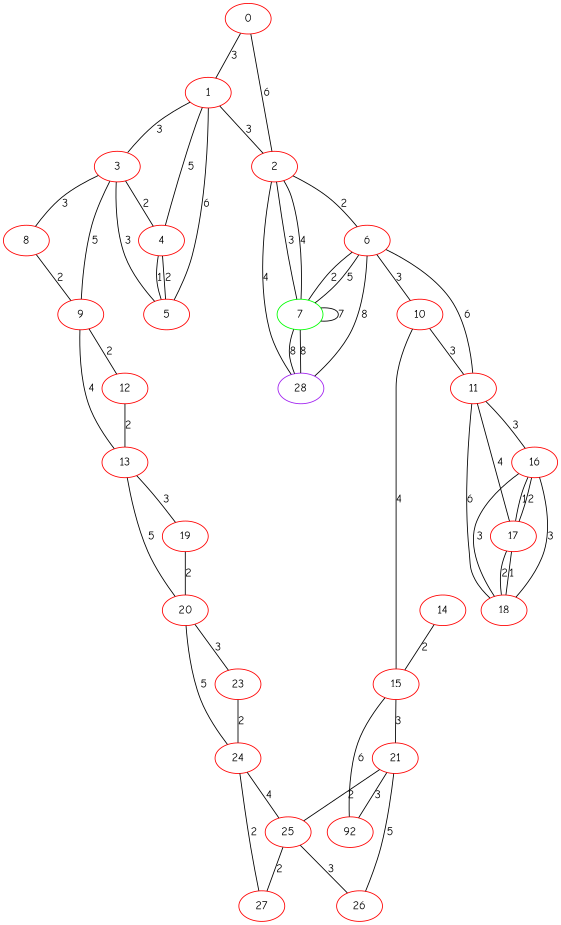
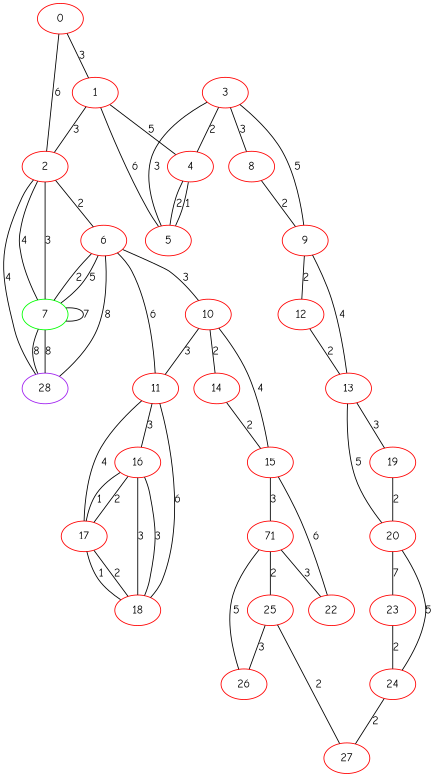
  graph {
    fontname="Comic Neue"
    node [color=red fontname="Comic Neue" weight=1]
    edge [fontname="Comic Neue"]
    0
    1
    2
    3
    4
    5
    6
    7 [color=green weight=2]
    28 [color=purple weight=4]
    8
    9
    10
    11
    12
    13
    14
    15
    16
    17
    18
    19
    20
-   21
-   22 [label=92]
+   21 [label=71]
+   22
    23
    24
    25
    26
    27
    0 -- 1 [label=3]
    0 -- 2 [label=6]
    1 -- 2 [label=3]
-   1 -- 3 [label=3]
    1 -- 4 [label=5]
    1 -- 5 [label=6]
    2 -- 6 [label=2]
    2 -- 7 [label=4]
    2 -- 7 [label=3]
    2 -- 28 [label=4]
    3 -- 4 [label=2]
    3 -- 5 [label=3]
    3 -- 8 [label=3]
    3 -- 9 [label=5]
    4 -- 5 [label=2]
    4 -- 5 [label=1]
    6 -- 7 [label=2]
    6 -- 7 [label=5]
    6 -- 28 [label=8]
    6 -- 10 [label=3]
    6 -- 11 [label=6]
    7 -- 7 [label=7]
    7 -- 28 [label=8]
    7 -- 28 [label=8]
    8 -- 9 [label=2]
    9 -- 12 [label=2]
    9 -- 13 [label=4]
    10 -- 11 [label=3]
+   10 -- 14 [label=2]
    10 -- 15 [label=4]
    11 -- 16 [label=3]
    11 -- 17 [label=4]
    11 -- 18 [label=6]
    12 -- 13 [label=2]
    13 -- 19 [label=3]
    13 -- 20 [label=5]
    14 -- 15 [label=2]
    15 -- 21 [label=3]
    15 -- 22 [label=6]
    16 -- 17 [label=1]
    16 -- 17 [label=2]
    16 -- 18 [label=3]
    16 -- 18 [label=3]
    17 -- 18 [label=2]
    17 -- 18 [label=1]
    19 -- 20 [label=2]
-   20 -- 23 [label=3]
+   20 -- 23 [label=7]
    20 -- 24 [label=5]
    21 -- 22 [label=3]
    21 -- 25 [label=2]
    21 -- 26 [label=5]
    23 -- 24 [label=2]
-   24 -- 25 [label=4]
    24 -- 27 [label=2]
    25 -- 26 [label=3]
    25 -- 27 [label=2]
  }
